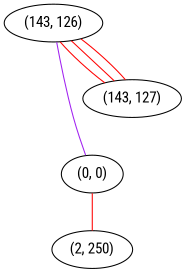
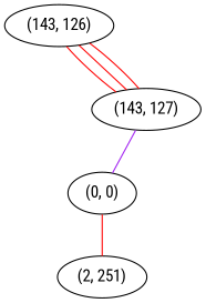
  graph {
    fontname="Roboto Condensed"
    node [fontname="Roboto Condensed"]
    edge [color=red fontname="Roboto Condensed" weight=1]
    "(143, 126)"
    "(0, 0)"
    "(143, 127)"
-   "(2, 250)"
-   "(143, 126)" -- "(0, 0)" [color=purple weight=4]
+   "(2, 250)" [label="(2, 251)"]
+   "(143, 127)" -- "(0, 0)" [color=purple weight=4]
    "(143, 126)" -- "(143, 127)"
    "(143, 126)" -- "(143, 127)"
    "(143, 126)" -- "(143, 127)"
    "(0, 0)" -- "(2, 250)"
  }
